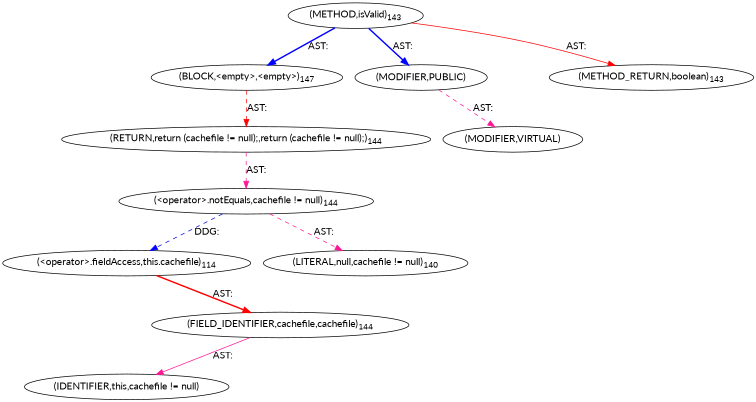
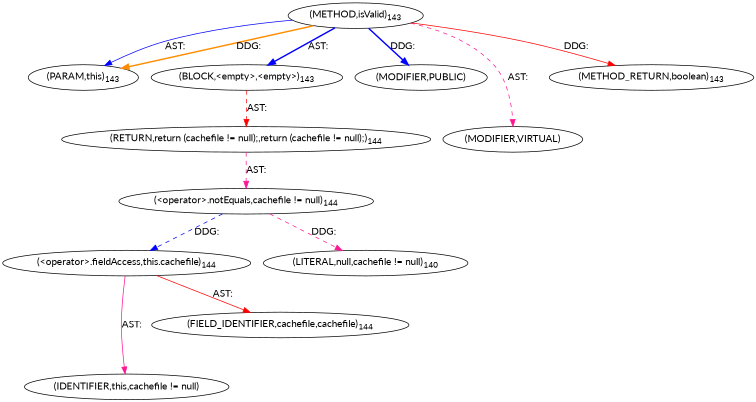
  digraph {
    fontname=Lato
    node [fontname=Lato]
    edge [color=blue fontname=Lato style=dashed]
    n1 [label=<(METHOD,isValid)<SUB>143</SUB>>]
-   n3 [label=<(BLOCK,&lt;empty&gt;,&lt;empty&gt;)<SUB>147</SUB>>]
+   n2 [label=<(PARAM,this)<SUB>143</SUB>>]
+   n3 [label=<(BLOCK,&lt;empty&gt;,&lt;empty&gt;)<SUB>143</SUB>>]
    n4 [label=<(MODIFIER,PUBLIC)>]
    n5 [label=<(MODIFIER,VIRTUAL)>]
    n6 [label=<(METHOD_RETURN,boolean)<SUB>143</SUB>>]
    n7 [label=<(RETURN,return (cachefile != null);,return (cachefile != null);)<SUB>144</SUB>>]
    n8 [label=<(&lt;operator&gt;.notEquals,cachefile != null)<SUB>144</SUB>>]
-   n9 [label=<(&lt;operator&gt;.fieldAccess,this.cachefile)<SUB>114</SUB>>]
+   n9 [label=<(&lt;operator&gt;.fieldAccess,this.cachefile)<SUB>144</SUB>>]
    n10 [label=<(LITERAL,null,cachefile != null)<SUB>140</SUB>>]
    n11 [label=<(IDENTIFIER,this,cachefile != null)>]
    n12 [label=<(FIELD_IDENTIFIER,cachefile,cachefile)<SUB>144</SUB>>]
+   n1 -> n2 [label="AST: " style=solid]
+   n1 -> n2 [color=darkorange label="DDG: " style=bold]
    n1 -> n3 [label="AST: " style=bold]
-   n1 -> n4 [label="AST: " style=bold]
-   n4 -> n5 [color=deeppink label="AST: "]
-   n1 -> n6 [color=red label="AST: " style=solid]
+   n1 -> n4 [label="DDG: " style=bold]
+   n1 -> n5 [color=deeppink label="AST: "]
+   n1 -> n6 [color=red label="DDG: " style=solid]
    n3 -> n7 [color=red label="AST: "]
    n7 -> n8 [color=deeppink label="AST: "]
    n8 -> n9 [label="DDG: "]
-   n8 -> n10 [color=deeppink label="AST: "]
-   n12 -> n11 [color=deeppink label="AST: " style=solid]
-   n9 -> n12 [color=red label="AST: " style=bold]
+   n8 -> n10 [color=deeppink label="DDG: "]
+   n9 -> n11 [color=deeppink label="AST: " style=solid]
+   n9 -> n12 [color=red label="AST: " style=solid]
  }
